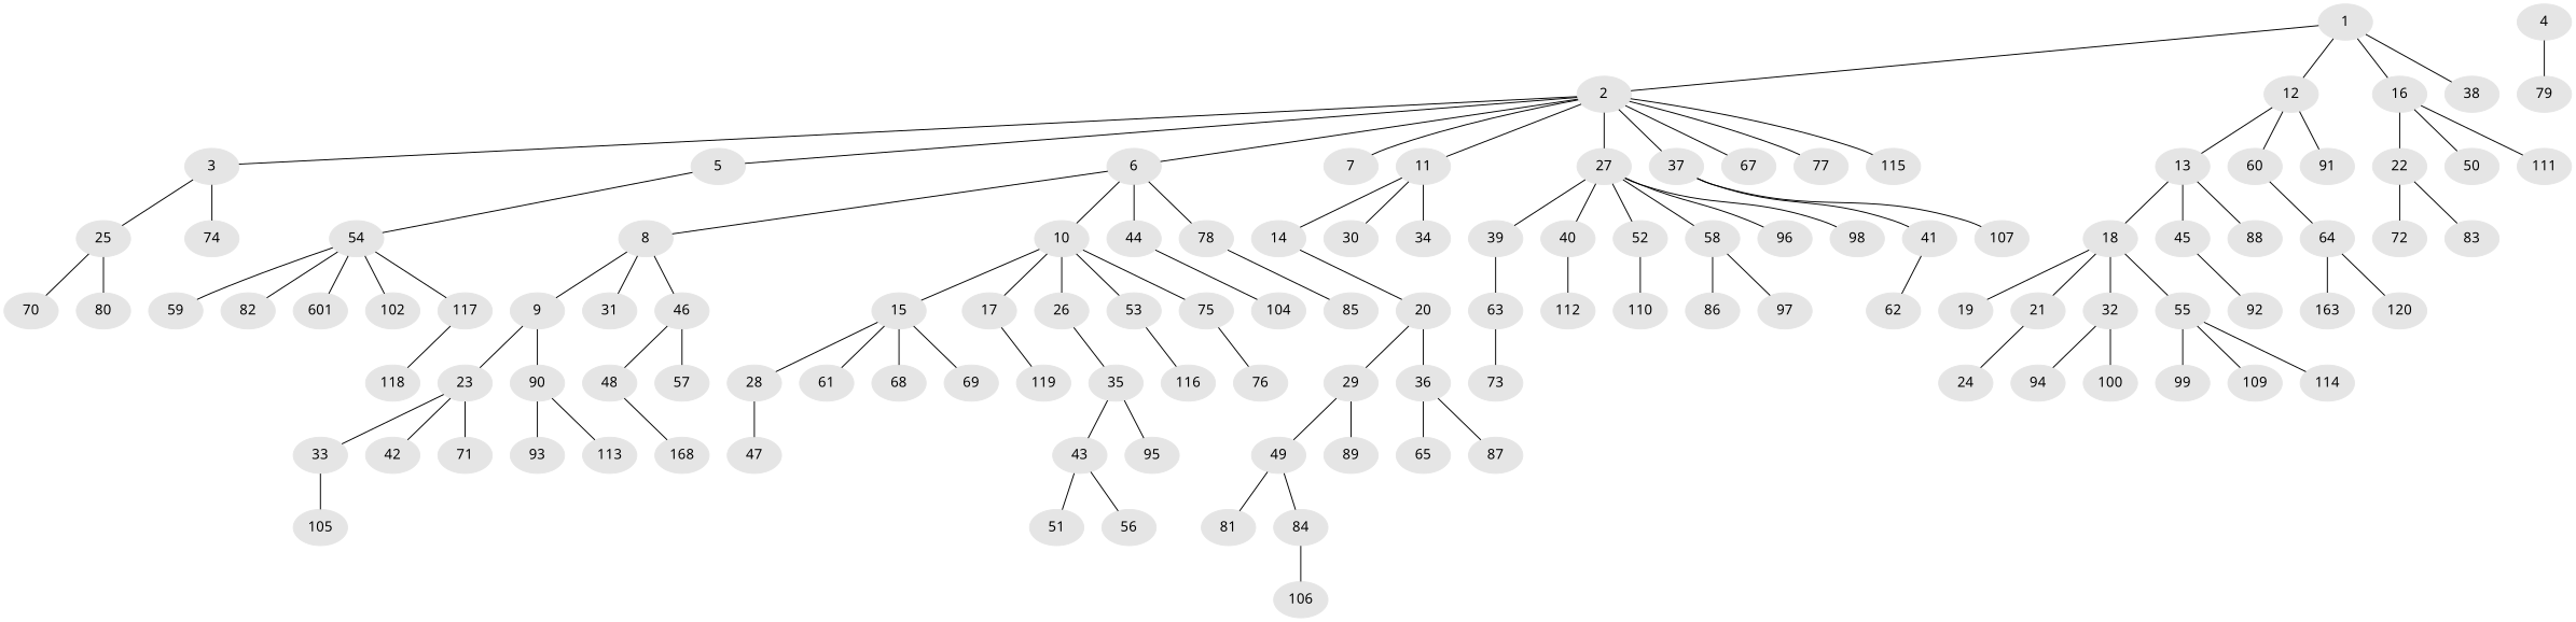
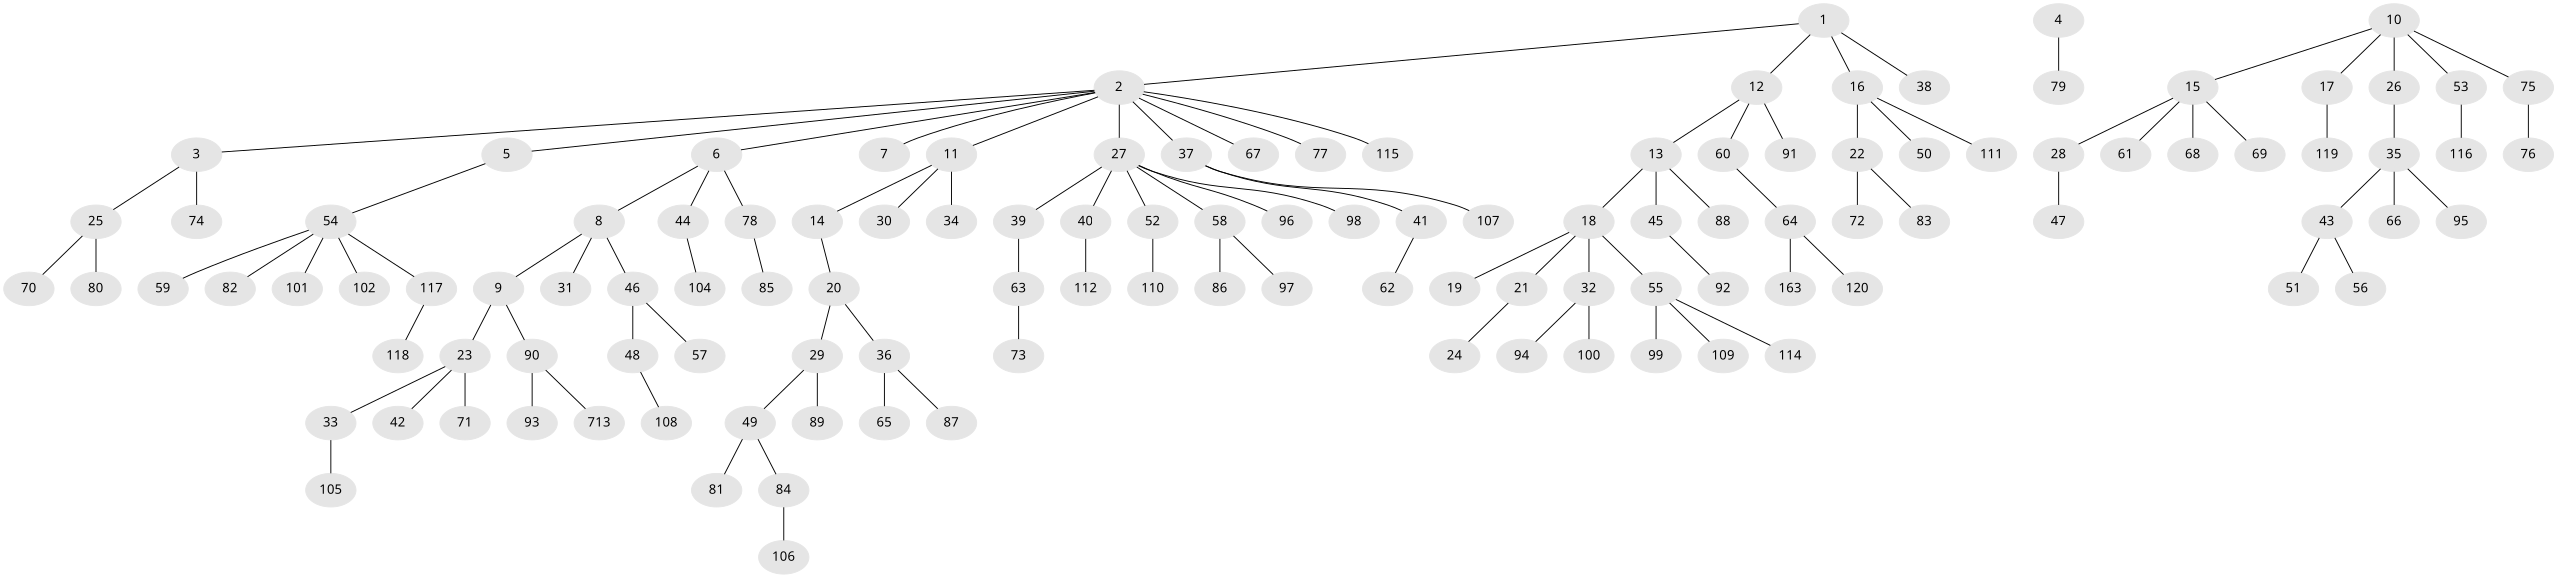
  graph {
    fontname="Noto Sans"
    node [color=gray90 fontname="Noto Sans" style=filled]
    edge [fontname="Noto Sans"]
    1
    2
    12
    16
    38
    3
    5
    6
    7
    11
    27
    37
    67
    77
    115
    4
    79
    13
    60
    91
    22
    50
    111
    25
    74
    54
    8
    10
    44
    78
    14
    30
    34
    39
    40
    52
    58
    96
    98
    41
    107
    70
    80
    59
    82
-   101 [label=601]
+   101
    102
    117
    9
    31
    46
    15
    17
    26
    53
    75
    104
    85
    23
    90
    48
    57
    33
    42
    71
    93
-   113
+   113 [label=713]
    28
    61
    68
    69
    119
    35
    116
    76
    20
    18
    45
    88
    64
    19
    21
    32
    55
    92
    29
    36
    47
    72
    83
    24
    94
    100
    99
    109
    114
    49
    89
    65
    87
    105
    43
+   66
    95
    63
    112
    110
    86
    97
    81
    84
    51
    56
    62
    73
-   108 [label=168]
+   108
    106
    118
    n119 [label=163]
    120
    1 -- 2
    1 -- 12
    1 -- 16
    1 -- 38
    2 -- 3
    2 -- 5
    2 -- 6
    2 -- 7
    2 -- 11
    2 -- 27
    2 -- 37
    2 -- 67
    2 -- 77
    2 -- 115
    12 -- 13
    12 -- 60
    12 -- 91
    16 -- 22
    16 -- 50
    16 -- 111
    3 -- 25
    3 -- 74
    5 -- 54
    6 -- 8
-   6 -- 10
    6 -- 44
    6 -- 78
    11 -- 14
    11 -- 30
    11 -- 34
    27 -- 39
    27 -- 40
    27 -- 52
    27 -- 58
    27 -- 96
    27 -- 98
    37 -- 41
    37 -- 107
    4 -- 79
    13 -- 18
    13 -- 45
    13 -- 88
    60 -- 64
    22 -- 72
    22 -- 83
    25 -- 70
    25 -- 80
    54 -- 59
    54 -- 82
    54 -- 101
    54 -- 102
    54 -- 117
    8 -- 9
    8 -- 31
    8 -- 46
    10 -- 15
    10 -- 17
    10 -- 26
    10 -- 53
    10 -- 75
    44 -- 104
    78 -- 85
    14 -- 20
    39 -- 63
    40 -- 112
    52 -- 110
    58 -- 86
    58 -- 97
    41 -- 62
    117 -- 118
    9 -- 23
    9 -- 90
    46 -- 48
    46 -- 57
    15 -- 28
    15 -- 61
    15 -- 68
    15 -- 69
    17 -- 119
    26 -- 35
    53 -- 116
    75 -- 76
    23 -- 33
    23 -- 42
    23 -- 71
    90 -- 93
    90 -- 113
    48 -- 108
    33 -- 105
    28 -- 47
    35 -- 43
+   35 -- 66
    35 -- 95
    20 -- 29
    20 -- 36
    18 -- 19
    18 -- 21
    18 -- 32
    18 -- 55
    45 -- 92
    64 -- n119
    64 -- 120
    21 -- 24
    32 -- 94
    32 -- 100
    55 -- 99
    55 -- 109
    55 -- 114
    29 -- 49
    29 -- 89
    36 -- 65
    36 -- 87
    49 -- 81
    49 -- 84
    43 -- 51
    43 -- 56
    63 -- 73
    84 -- 106
  }
